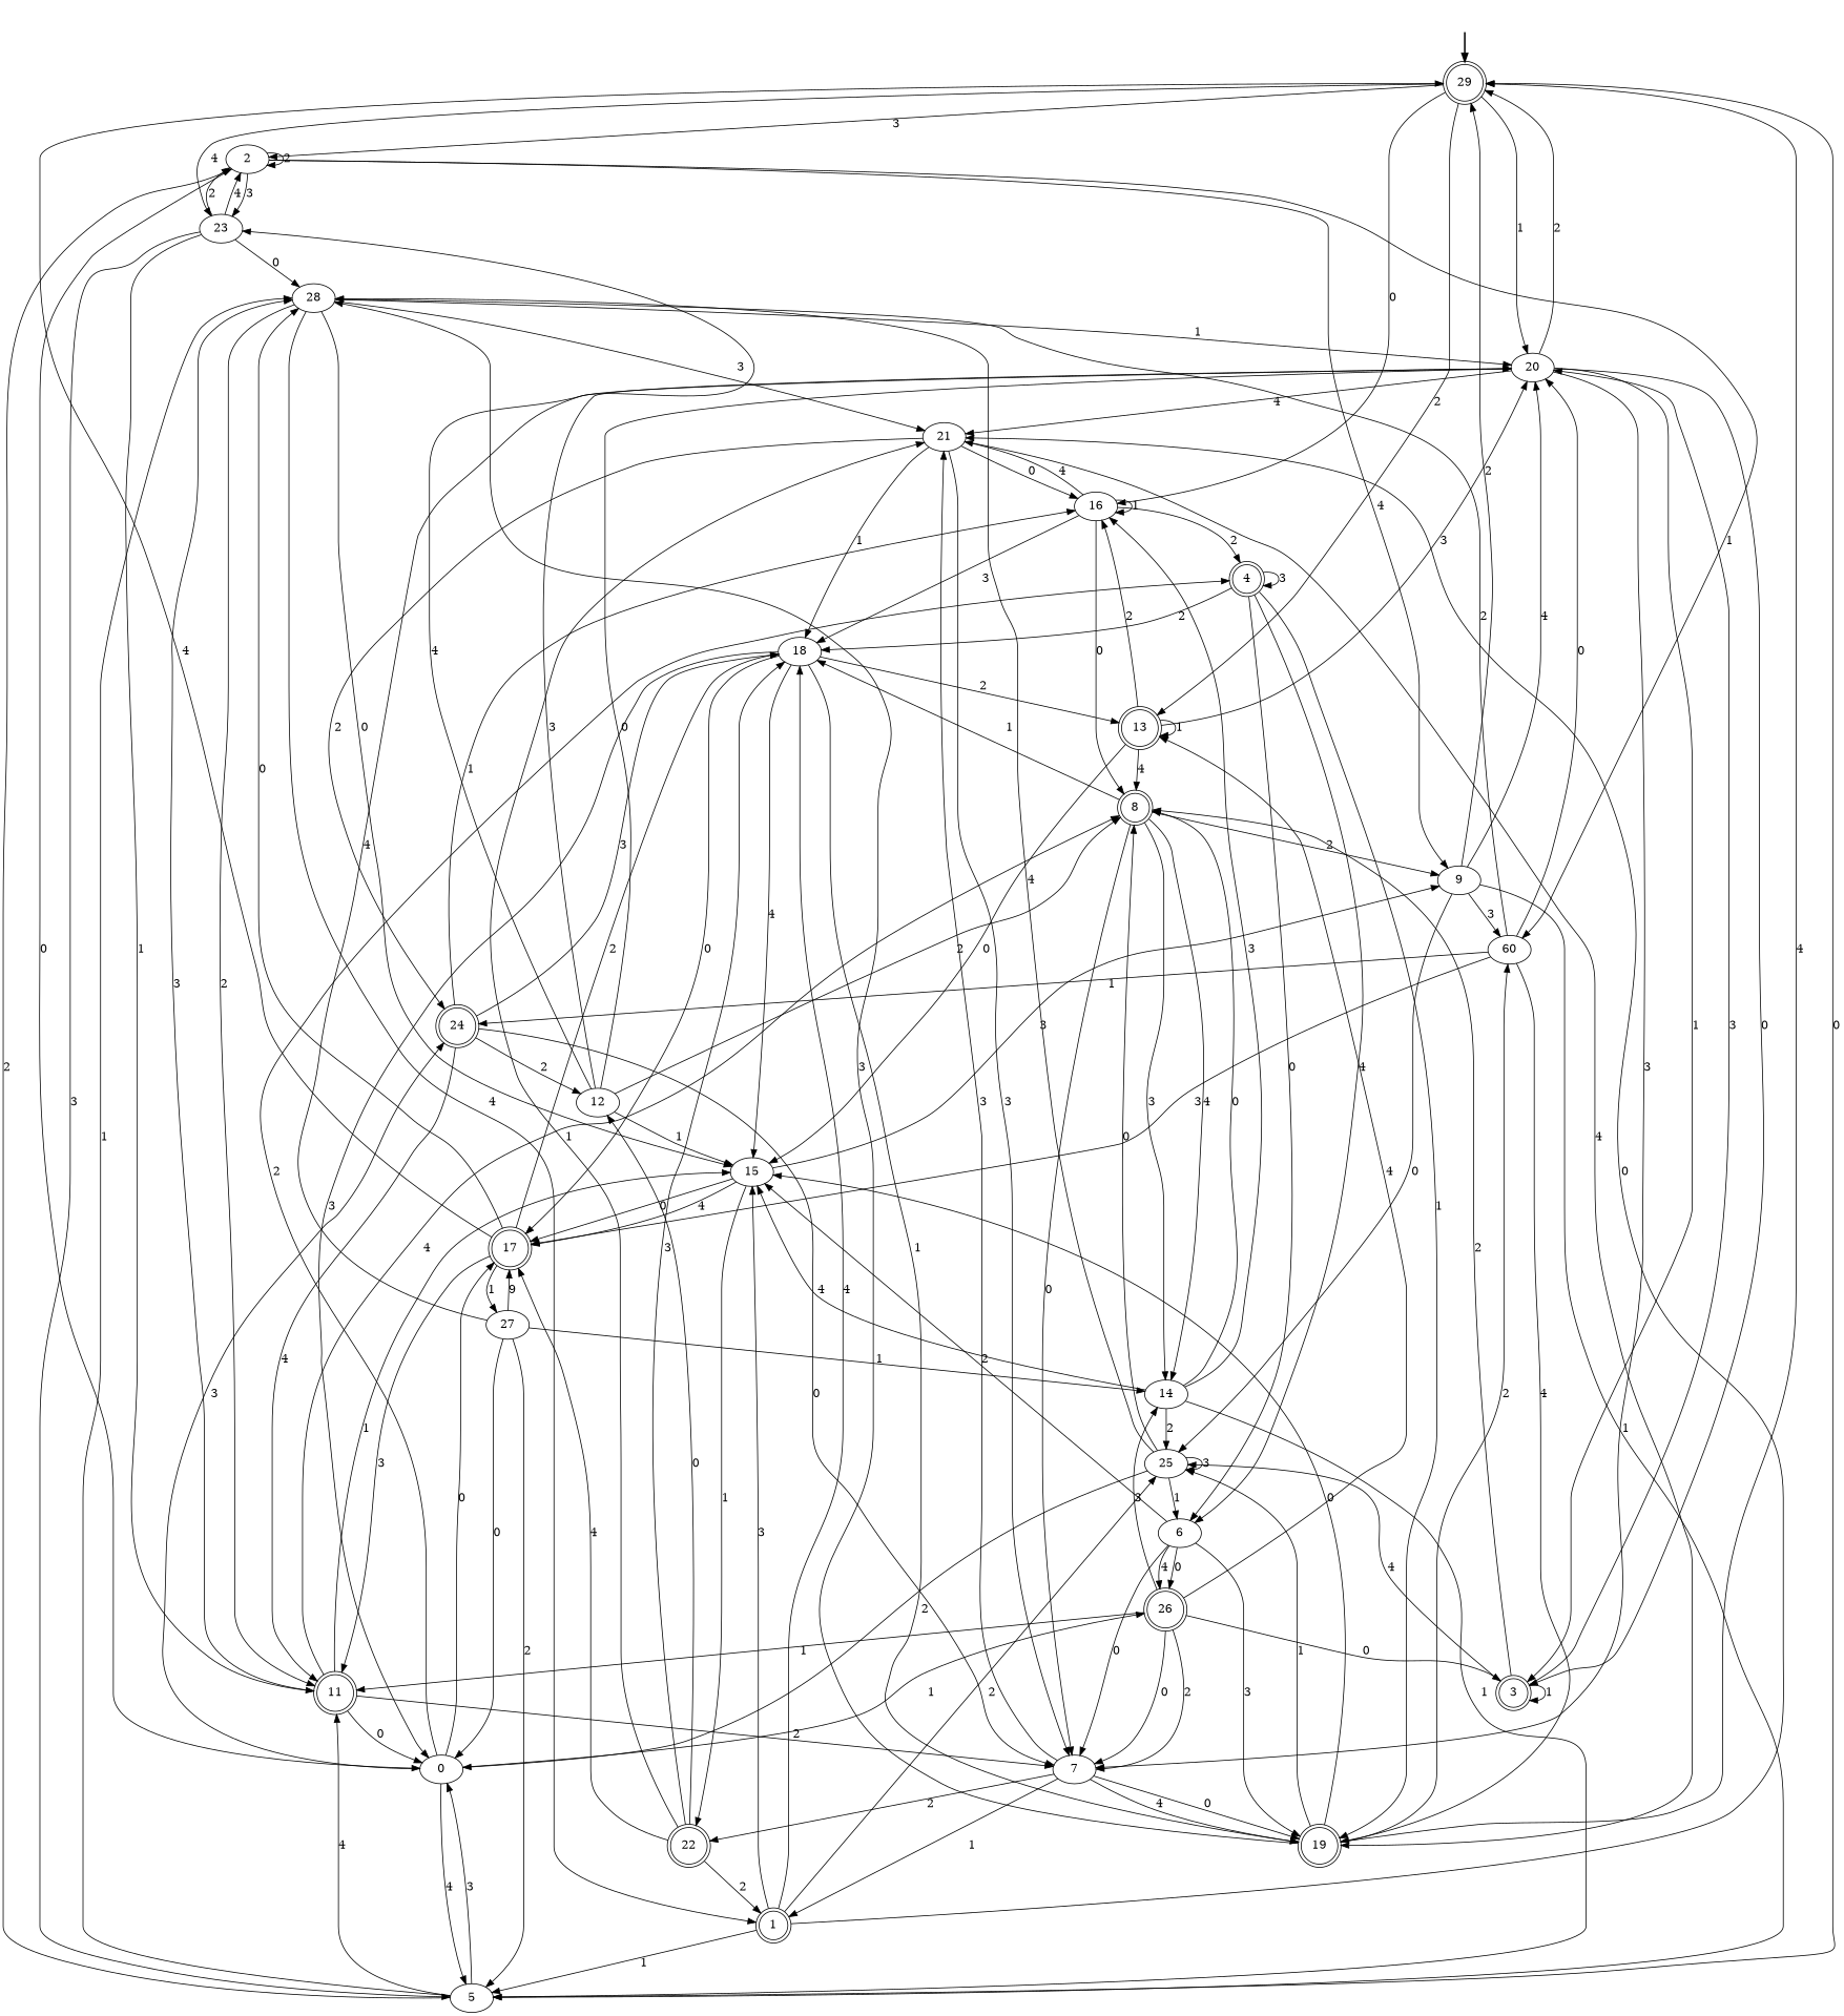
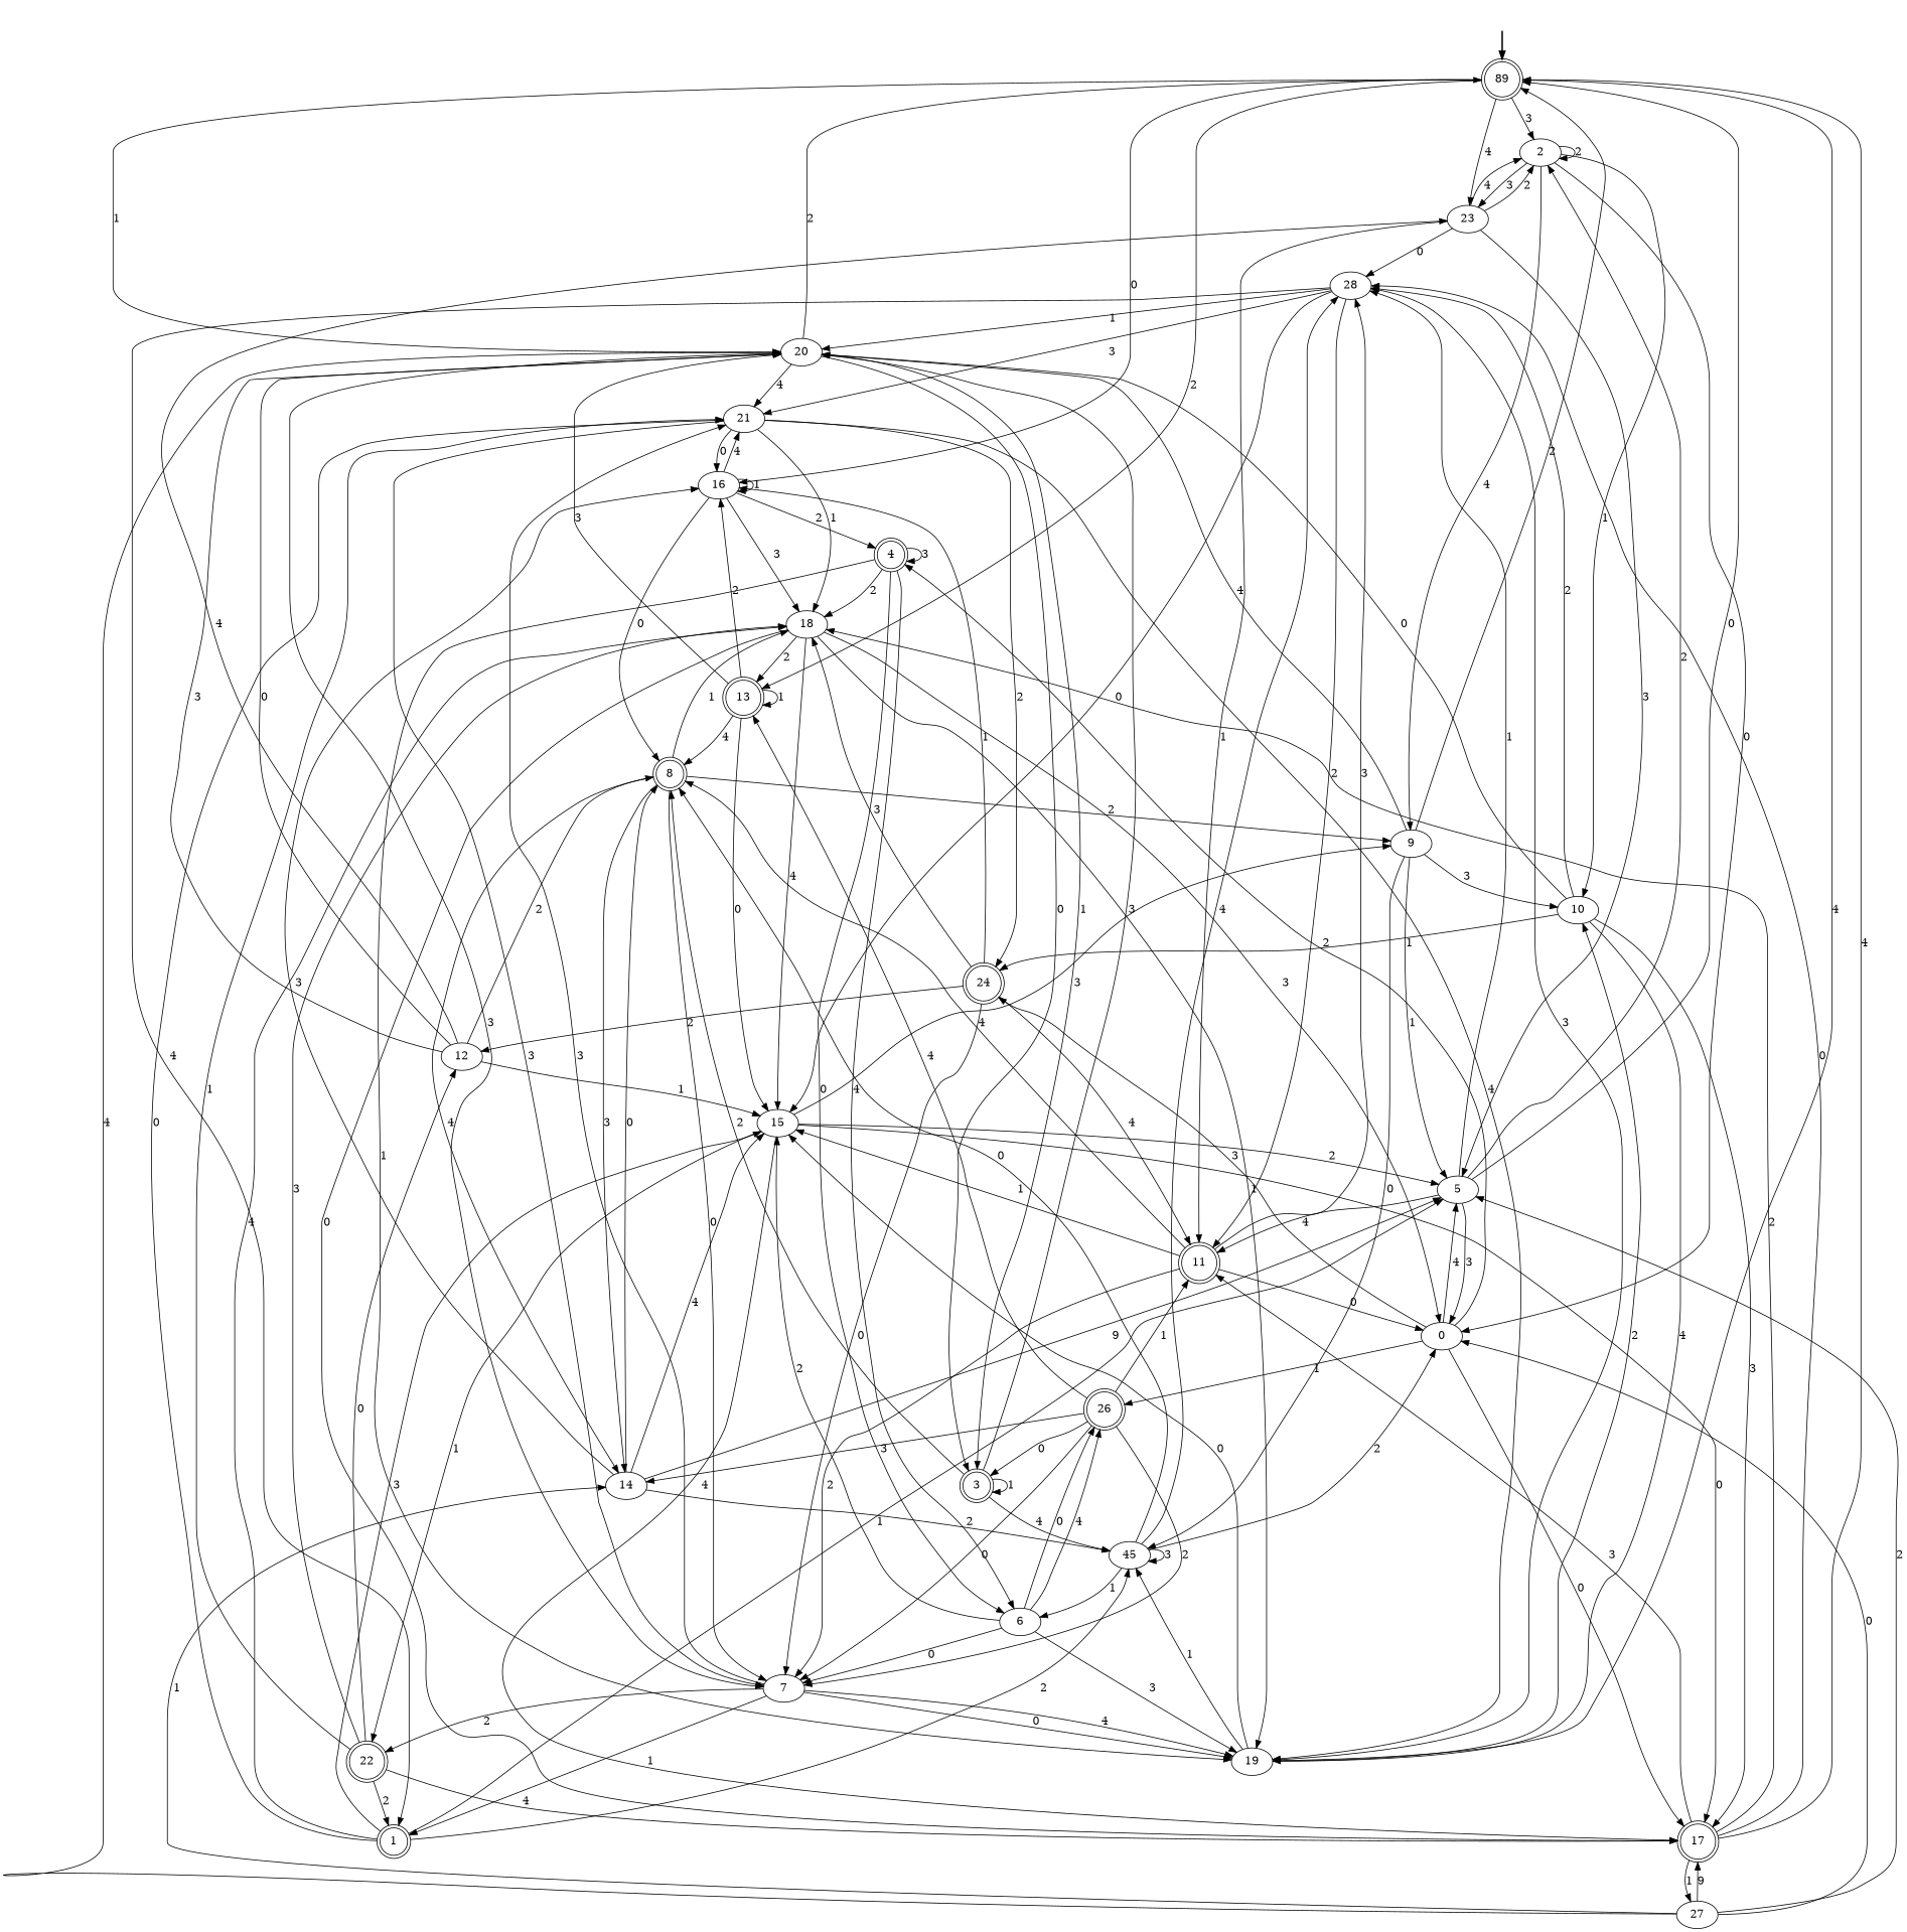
  digraph {
    fake [style=invisible]
-   29 [root=true shape=doublecircle]
+   29 [root=true shape=doublecircle label=89]
    2
    23
    20
    13 [shape=doublecircle]
    16 [shape=ellipse]
    4 [shape=doublecircle]
    18
    6
-   19 [shape=doublecircle]
+   19
    0
    5
    17 [shape=doublecircle]
    24 [shape=doublecircle]
    26 [shape=doublecircle]
    11 [shape=doublecircle]
    28
    27
    7
    12
    3 [shape=doublecircle]
    14
    1 [shape=doublecircle]
    15
    21
-   25
+   25 [label=45]
    9
    22 [shape=doublecircle]
    8 [shape=doublecircle]
-   10 [label=60]
+   10
    fake -> 29 [style=bold]
    29 -> 2 [label=3]
    29 -> 23 [label=4]
    29 -> 20 [label=1]
    29 -> 13 [label=2]
    29 -> 16 [label=0]
    2 -> 2 [label=2]
    2 -> 23 [label=3]
    2 -> 0 [label=0]
    2 -> 9 [label=4]
    2 -> 10 [label=1]
    23 -> 2 [label=2]
    23 -> 2 [label=4]
    23 -> 5 [label=3]
    23 -> 11 [label=1]
    23 -> 28 [label=0]
    20 -> 29 [label=2]
    20 -> 7 [label=3]
    20 -> 3 [label=0]
    20 -> 3 [label=1]
    20 -> 21 [label=4]
    13 -> 20 [label=3]
    13 -> 13 [label=1]
    13 -> 16 [label=2]
    13 -> 15 [label=0]
    13 -> 8 [label=4]
    16 -> 16 [label=1]
    16 -> 4 [label=2]
    16 -> 18 [label=3]
    16 -> 21 [label=4]
    16 -> 8 [label=0]
    4 -> 4 [label=3]
    4 -> 18 [label=2]
    4 -> 6 [label=0]
    4 -> 6 [label=4]
    4 -> 19 [label=1]
    18 -> 13 [label=2]
    18 -> 19 [label=1]
    18 -> 0 [label=3]
    18 -> 17 [label=0]
    18 -> 15 [label=4]
    6 -> 19 [label=3]
    6 -> 26 [label=0]
    6 -> 26 [label=4]
    6 -> 7 [label=0]
    6 -> 15 [label=2]
    19 -> 29 [label=4]
    19 -> 28 [label=3]
    19 -> 15 [label=0]
    19 -> 25 [label=1]
    19 -> 10 [label=2]
    0 -> 4 [label=2]
    0 -> 5 [label=4]
    0 -> 17 [label=0]
    0 -> 24 [label=3]
    0 -> 26 [label=1]
    5 -> 29 [label=0]
    5 -> 2 [label=2]
    5 -> 0 [label=3]
    5 -> 11 [label=4]
    5 -> 28 [label=1]
    17 -> 29 [label=4]
    17 -> 18 [label=2]
    17 -> 11 [label=3]
    17 -> 28 [label=0]
    17 -> 27 [label=1]
    24 -> 16 [label=1]
    24 -> 18 [label=3]
    24 -> 11 [label=4]
    24 -> 7 [label=0]
    24 -> 12 [label=2]
    26 -> 13 [label=4]
    26 -> 11 [label=1]
    26 -> 7 [label=2]
    26 -> 7 [label=0]
    26 -> 3 [label=0]
    26 -> 14 [label=3]
    11 -> 0 [label=0]
    11 -> 28 [label=3]
    11 -> 7 [label=2]
    11 -> 15 [label=1]
    11 -> 8 [label=4]
    28 -> 20 [label=1]
    28 -> 11 [label=2]
    28 -> 1 [label=4]
    28 -> 15 [label=0]
    28 -> 21 [label=3]
    27 -> 20 [label=4]
    27 -> 0 [label=0]
    27 -> 5 [label=2]
    27 -> 17 [label=9]
    27 -> 14 [label=1]
    7 -> 19 [label=0]
    7 -> 19 [label=4]
    7 -> 1 [label=1]
    7 -> 21 [label=3]
    7 -> 22 [label=2]
    12 -> 23 [label=4]
    12 -> 20 [label=3]
    12 -> 20 [label=0]
    12 -> 15 [label=1]
    12 -> 8 [label=2]
    3 -> 20 [label=3]
    3 -> 3 [label=1]
    3 -> 25 [label=4]
    3 -> 8 [label=2]
    14 -> 16 [label=3]
-   14 -> 5 [label=1]
+   14 -> 5 [label=9]
    14 -> 15 [label=4]
    14 -> 25 [label=2]
    14 -> 8 [label=0]
    1 -> 18 [label=4]
    1 -> 5 [label=1]
    1 -> 15 [label=3]
    1 -> 21 [label=0]
    1 -> 25 [label=2]
+   15 -> 5 [label=2]
    15 -> 17 [label=0]
    15 -> 17 [label=4]
    15 -> 9 [label=3]
    15 -> 22 [label=1]
    21 -> 16 [label=0]
    21 -> 18 [label=1]
    21 -> 19 [label=4]
    21 -> 24 [label=2]
    21 -> 7 [label=3]
    25 -> 6 [label=1]
    25 -> 0 [label=2]
    25 -> 28 [label=4]
    25 -> 25 [label=3]
    25 -> 8 [label=0]
    9 -> 29 [label=2]
    9 -> 20 [label=4]
    9 -> 5 [label=1]
    9 -> 25 [label=0]
    9 -> 10 [label=3]
    22 -> 18 [label=3]
    22 -> 17 [label=4]
    22 -> 12 [label=0]
    22 -> 1 [label=2]
    22 -> 21 [label=1]
    8 -> 18 [label=1]
    8 -> 7 [label=0]
    8 -> 14 [label=3]
    8 -> 14 [label=4]
    8 -> 9 [label=2]
    10 -> 20 [label=0]
    10 -> 19 [label=4]
    10 -> 17 [label=3]
    10 -> 24 [label=1]
    10 -> 28 [label=2]
  }
